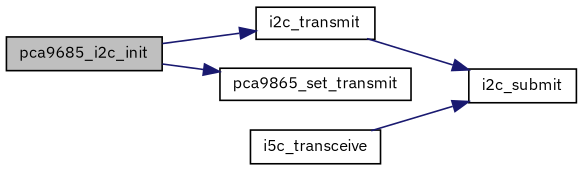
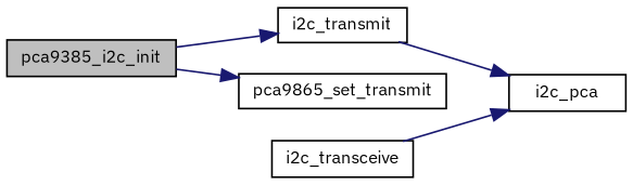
  digraph {
    fontname="IBM Plex Sans"
    rankdir=LR
    node [color=black fillcolor=white fontname="IBM Plex Sans" fontsize=10 shape=record style=filled]
    edge [color=midnightblue fontname="IBM Plex Sans" fontsize=10 labelfontname=FreeSans labelfontsize=10 style=solid]
-   n1 [fillcolor=grey75 fontcolor=black height=0.2 label=pca9685_i2c_init width=0.4]
+   n1 [fillcolor=grey75 fontcolor=black height=0.2 label=pca9385_i2c_init width=0.4]
    n2 [height=0.2 label=i2c_transmit width=0.4]
    n3 [height=0.2 label=pca9865_set_transmit width=0.4]
-   n4 [height=0.2 label=i5c_transceive width=0.4]
-   n5 [height=0.2 label=i2c_submit width=0.4]
+   n4 [height=0.2 label=i2c_transceive width=0.4]
+   n5 [height=0.2 label=i2c_pca width=0.4]
    n1 -> n2
    n1 -> n3
    n2 -> n5
    n4 -> n5
  }
